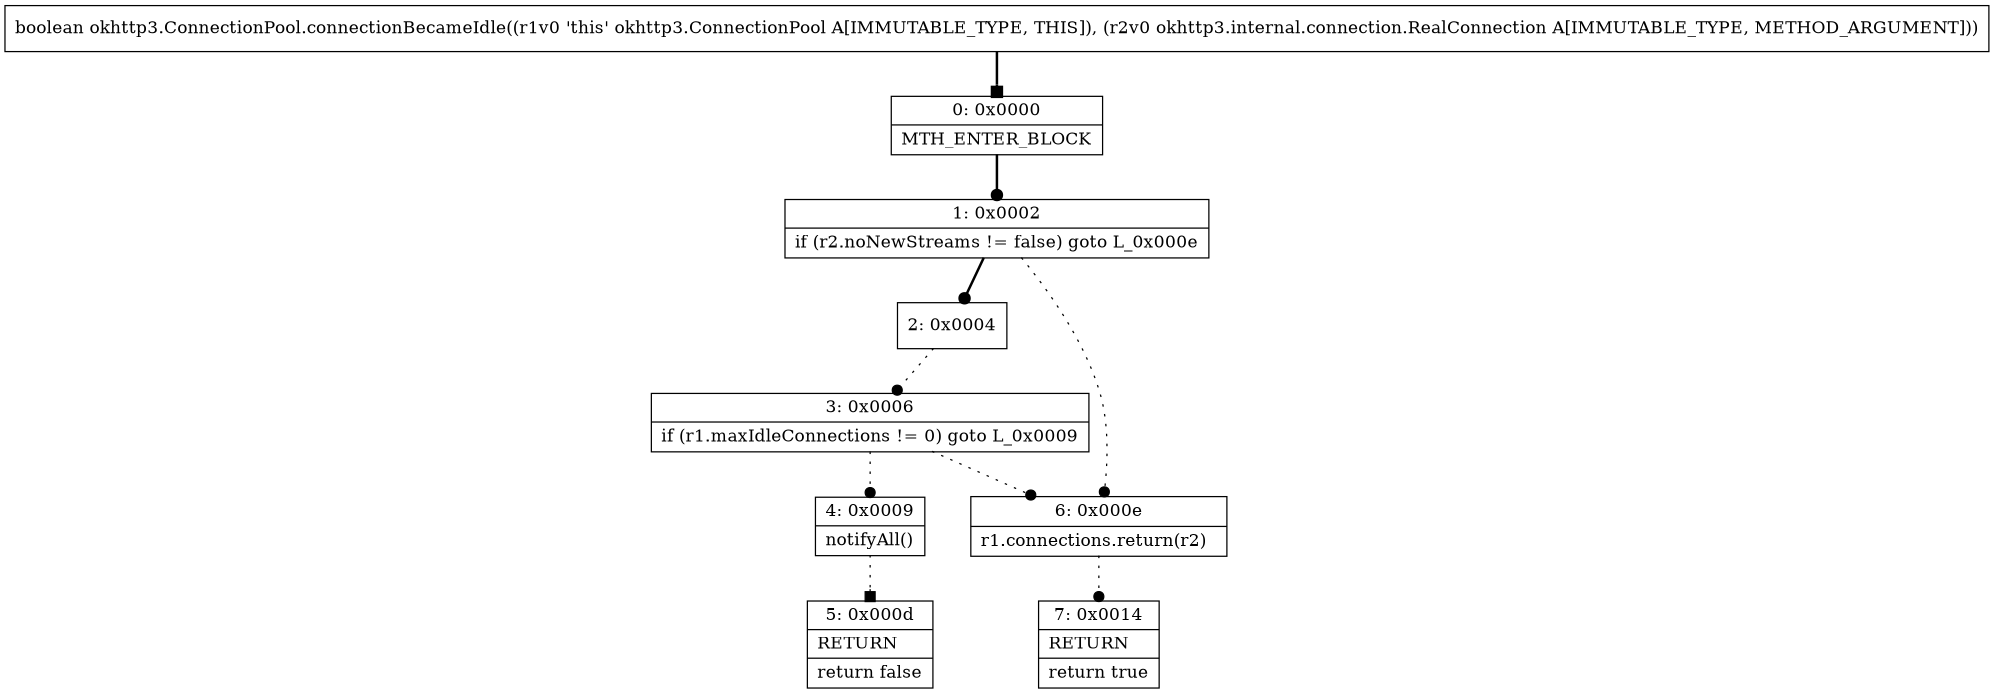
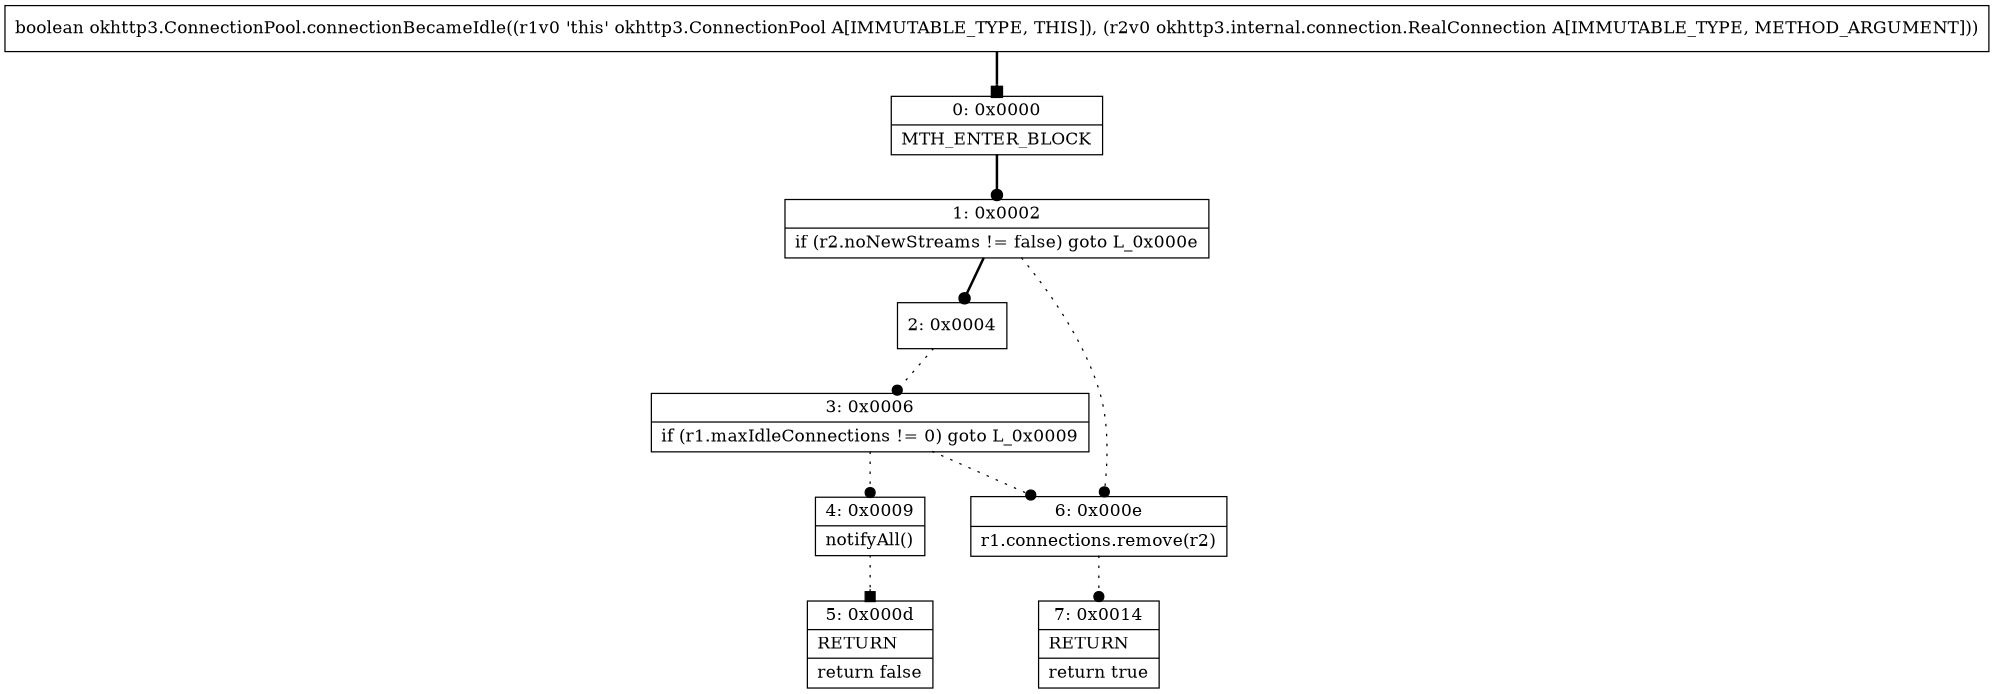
  digraph {
    node [shape=record]
    edge [arrowhead=dot style=dotted]
    n1 [label="{0\:\ 0x0000|MTH_ENTER_BLOCK\l}"]
    n2 [label="{1\:\ 0x0002|if (r2.noNewStreams != false) goto L_0x000e\l}"]
    n3 [label="{2\:\ 0x0004}"]
-   n4 [label="{6\:\ 0x000e|r1.connections.return(r2)\l}"]
+   n4 [label="{6\:\ 0x000e|r1.connections.remove(r2)\l}"]
    n5 [label="{3\:\ 0x0006|if (r1.maxIdleConnections != 0) goto L_0x0009\l}"]
    n6 [label="{7\:\ 0x0014|RETURN\l|return true\l}"]
    n7 [label="{4\:\ 0x0009|notifyAll()\l}"]
    n8 [label="{5\:\ 0x000d|RETURN\l|return false\l}"]
    n9 [label="{boolean okhttp3.ConnectionPool.connectionBecameIdle((r1v0 'this' okhttp3.ConnectionPool A[IMMUTABLE_TYPE, THIS]), (r2v0 okhttp3.internal.connection.RealConnection A[IMMUTABLE_TYPE, METHOD_ARGUMENT])) }"]
    n1 -> n2 [style=bold]
    n2 -> n3 [style=bold]
    n2 -> n4
    n3 -> n5
    n4 -> n6
    n5 -> n4
    n5 -> n7
    n7 -> n8 [arrowhead=box]
    n9 -> n1 [arrowhead=box style=bold]
  }
